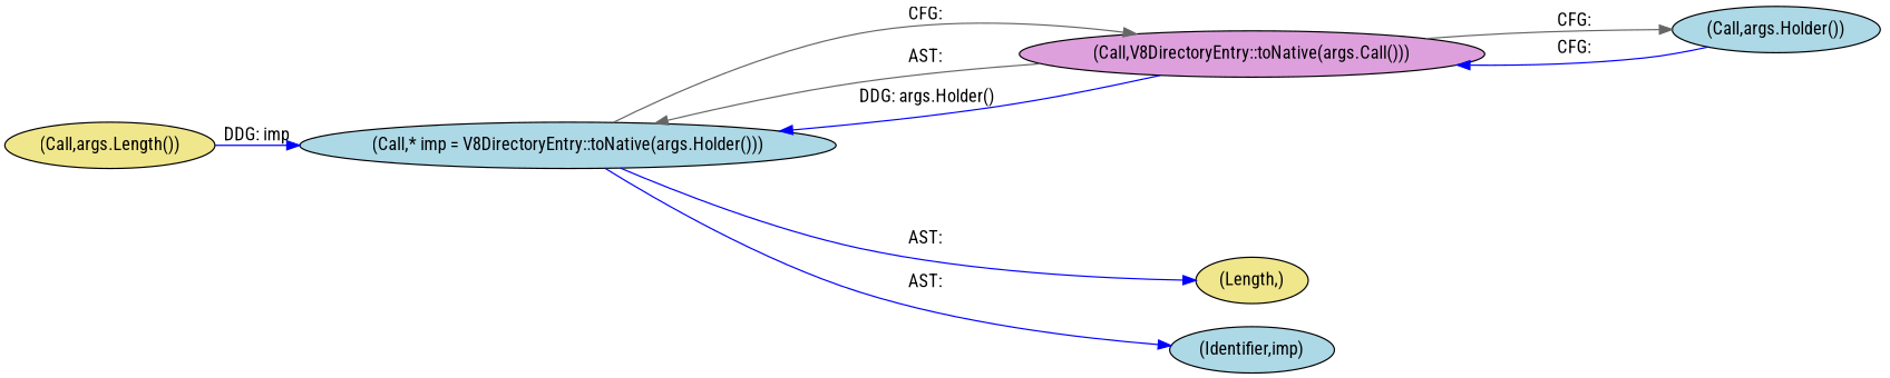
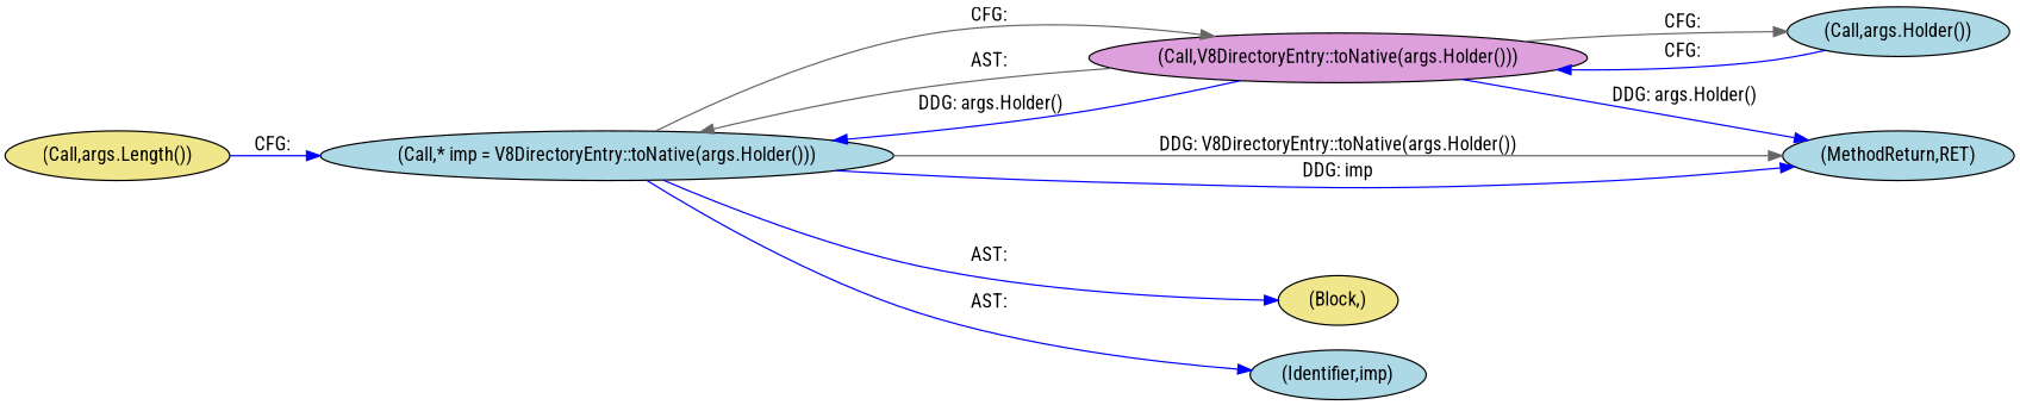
  digraph {
    fontname="Roboto Condensed"
    rankdir=LR
    node [fillcolor=lightblue fontname="Roboto Condensed" style=filled]
    edge [color=blue fontname="Roboto Condensed"]
    n1 [label="(Call,* imp = V8DirectoryEntry::toNative(args.Holder()))"]
-   n2 [fillcolor=plum label="(Call,V8DirectoryEntry::toNative(args.Call()))"]
-   n4 [fillcolor=khaki label="(Length,)"]
+   n2 [fillcolor=plum label="(Call,V8DirectoryEntry::toNative(args.Holder()))"]
+   n3 [label="(MethodReturn,RET)"]
+   n4 [fillcolor=khaki label="(Block,)"]
    n5 [label="(Identifier,imp)"]
    n6 [label="(Call,args.Holder())"]
    n7 [fillcolor=khaki label="(Call,args.Length())"]
    n1 -> n2 [color=gray40 label="CFG: "]
+   n1 -> n3 [color=gray40 label="DDG: V8DirectoryEntry::toNative(args.Holder())"]
+   n1 -> n3 [label="DDG: imp"]
    n1 -> n4 [label="AST: "]
    n1 -> n5 [label="AST: "]
    n2 -> n1 [color=gray40 label="AST: "]
    n2 -> n1 [label="DDG: args.Holder()"]
+   n2 -> n3 [label="DDG: args.Holder()"]
    n2 -> n6 [color=gray40 label="CFG: "]
    n6 -> n2 [label="CFG: "]
-   n7 -> n1 [label="DDG: imp"]
+   n7 -> n1 [label="CFG: "]
  }
